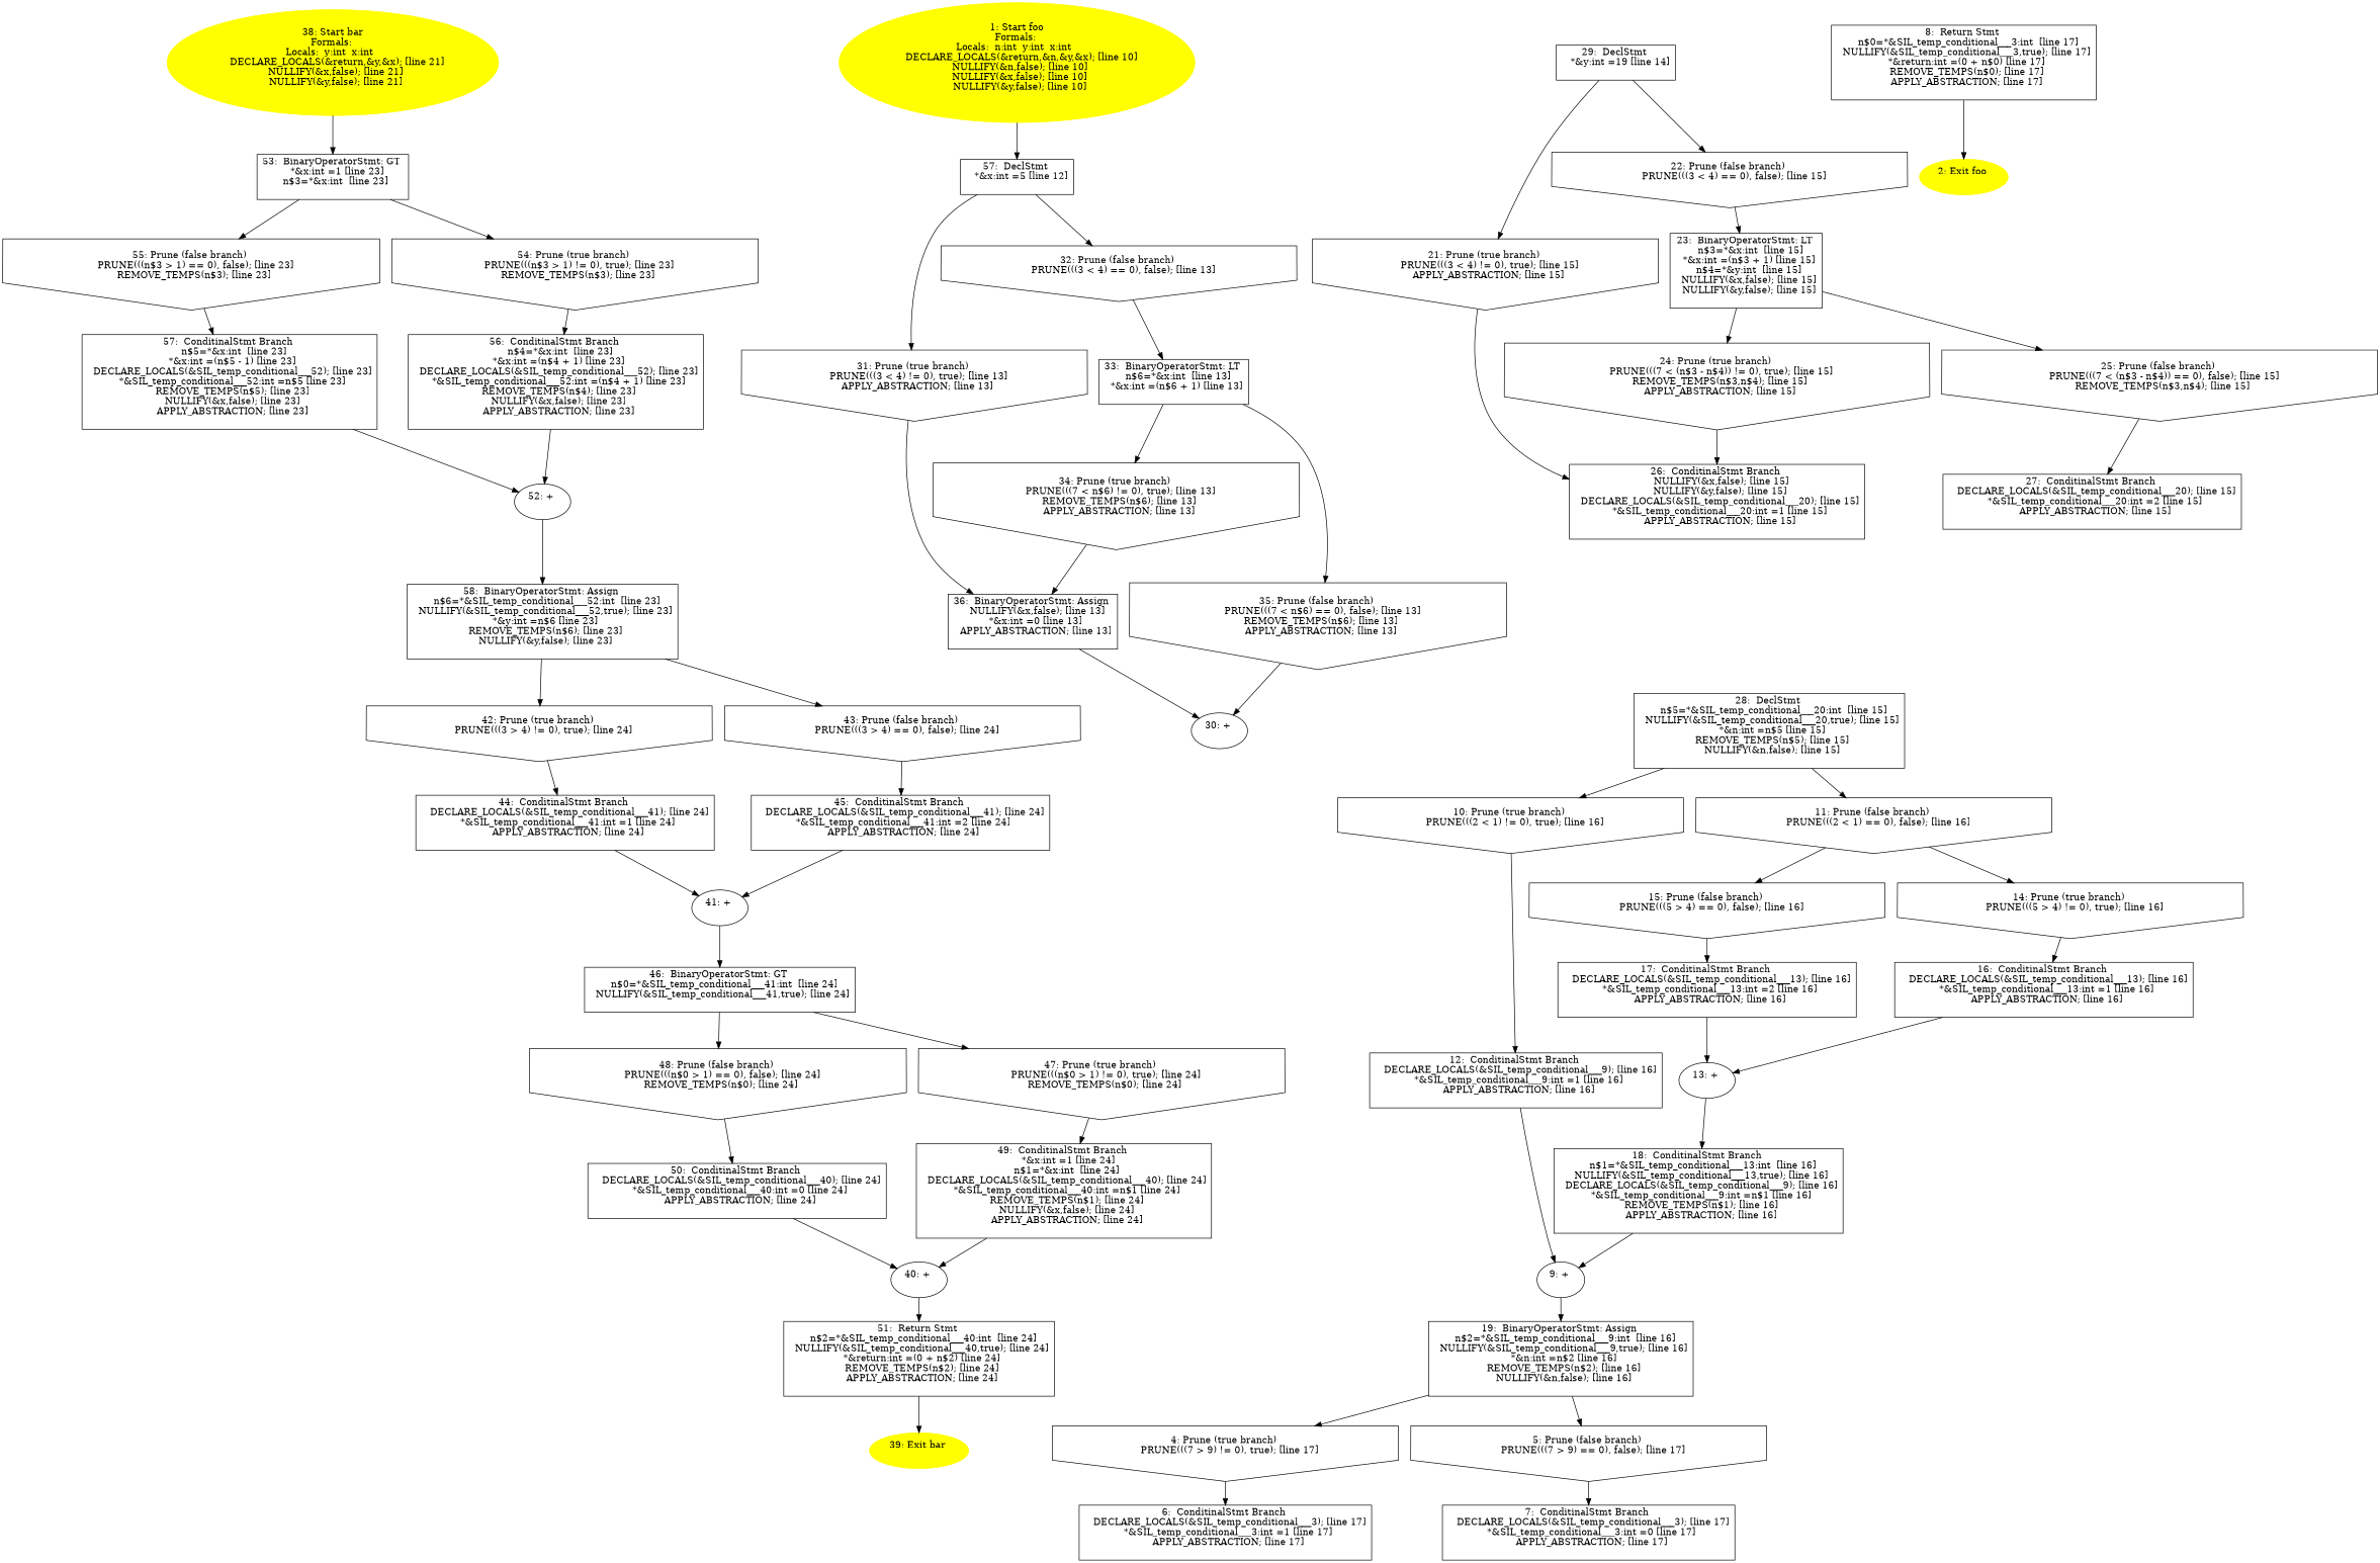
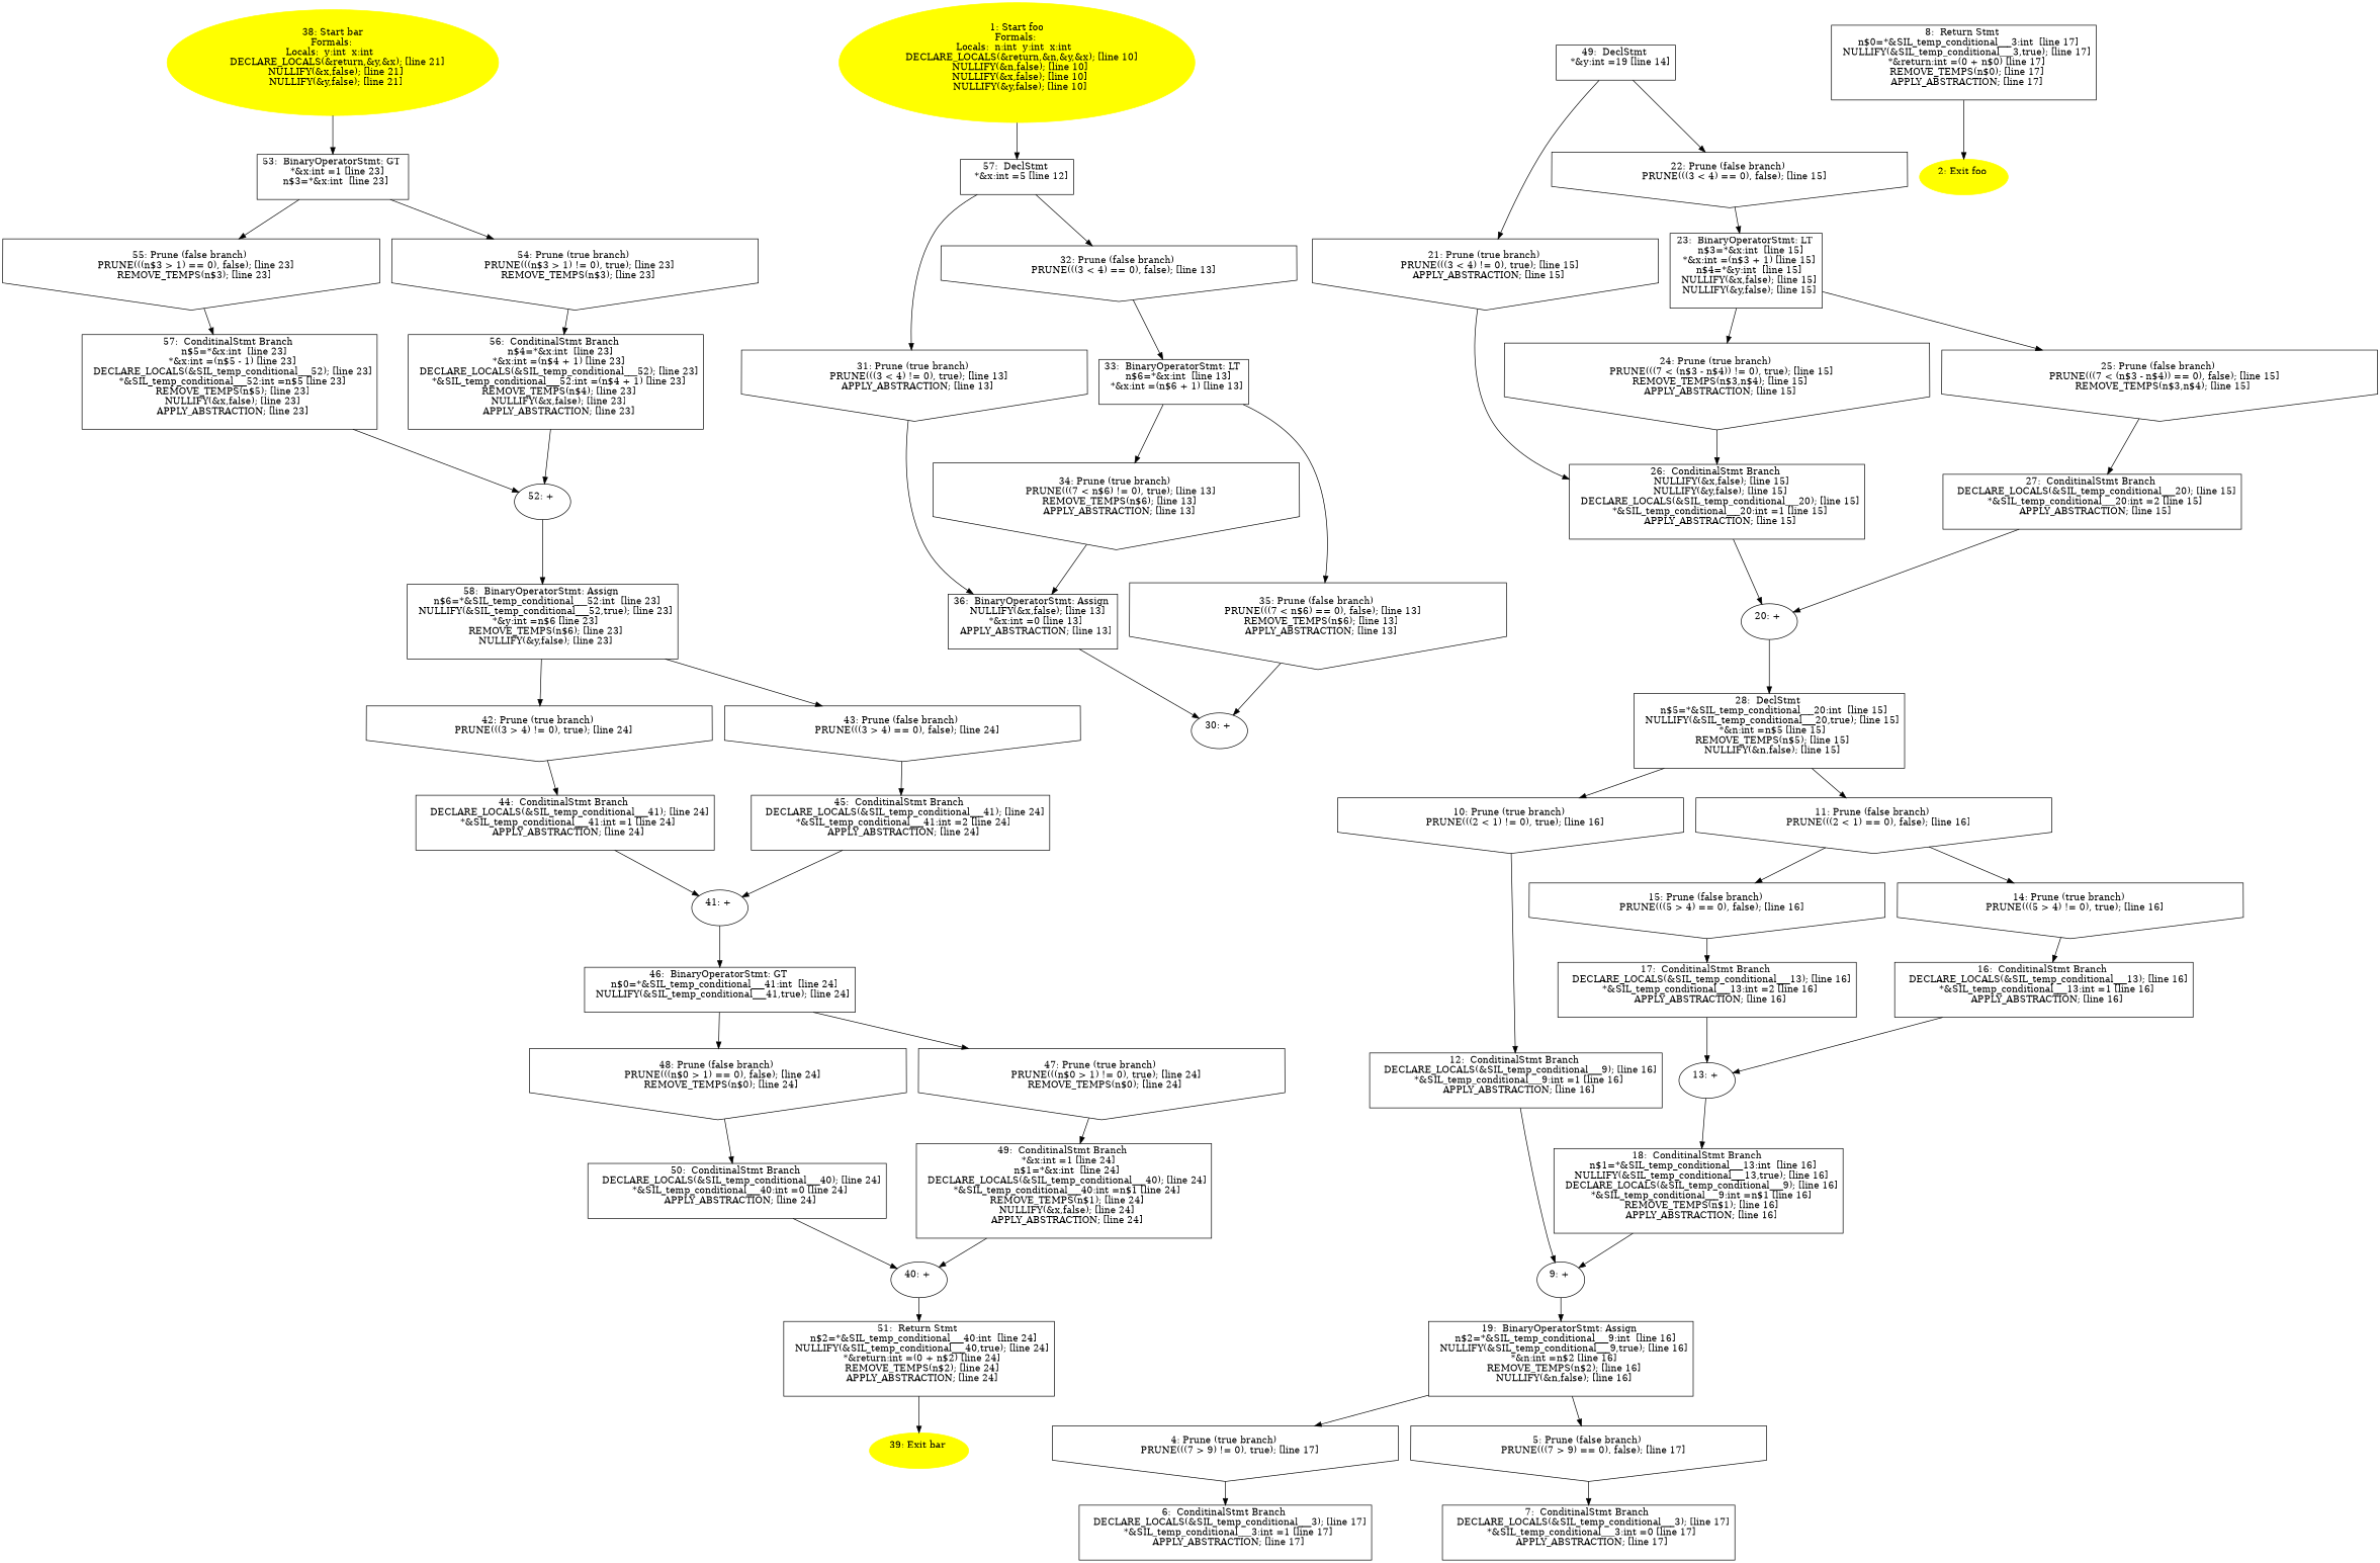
  digraph {
    node [shape=box]
    n1 [label="58:  BinaryOperatorStmt: Assign \n   n$6=*&SIL_temp_conditional___52:int  [line 23]\n  NULLIFY(&SIL_temp_conditional___52,true); [line 23]\n  *&y:int =n$6 [line 23]\n  REMOVE_TEMPS(n$6); [line 23]\n  NULLIFY(&y,false); [line 23]\n "]
    n2 [label="42: Prune (true branch) \n   PRUNE(((3 > 4) != 0), true); [line 24]\n " shape=invhouse]
    n3 [label="43: Prune (false branch) \n   PRUNE(((3 > 4) == 0), false); [line 24]\n " shape=invhouse]
    n4 [label="44:  ConditinalStmt Branch \n   DECLARE_LOCALS(&SIL_temp_conditional___41); [line 24]\n  *&SIL_temp_conditional___41:int =1 [line 24]\n  APPLY_ABSTRACTION; [line 24]\n "]
    n5 [label="45:  ConditinalStmt Branch \n   DECLARE_LOCALS(&SIL_temp_conditional___41); [line 24]\n  *&SIL_temp_conditional___41:int =2 [line 24]\n  APPLY_ABSTRACTION; [line 24]\n "]
    n6 [label="41: + \n  " shape=""]
    n7 [label="57:  ConditinalStmt Branch \n   n$5=*&x:int  [line 23]\n  *&x:int =(n$5 - 1) [line 23]\n  DECLARE_LOCALS(&SIL_temp_conditional___52); [line 23]\n  *&SIL_temp_conditional___52:int =n$5 [line 23]\n  REMOVE_TEMPS(n$5); [line 23]\n  NULLIFY(&x,false); [line 23]\n  APPLY_ABSTRACTION; [line 23]\n "]
    n8 [label="52: + \n  " shape=""]
    n9 [label="56:  ConditinalStmt Branch \n   n$4=*&x:int  [line 23]\n  *&x:int =(n$4 + 1) [line 23]\n  DECLARE_LOCALS(&SIL_temp_conditional___52); [line 23]\n  *&SIL_temp_conditional___52:int =(n$4 + 1) [line 23]\n  REMOVE_TEMPS(n$4); [line 23]\n  NULLIFY(&x,false); [line 23]\n  APPLY_ABSTRACTION; [line 23]\n "]
    n10 [label="55: Prune (false branch) \n   PRUNE(((n$3 > 1) == 0), false); [line 23]\n  REMOVE_TEMPS(n$3); [line 23]\n " shape=invhouse]
    n11 [label="54: Prune (true branch) \n   PRUNE(((n$3 > 1) != 0), true); [line 23]\n  REMOVE_TEMPS(n$3); [line 23]\n " shape=invhouse]
    n12 [label="53:  BinaryOperatorStmt: GT \n   *&x:int =1 [line 23]\n  n$3=*&x:int  [line 23]\n "]
    n13 [label="51:  Return Stmt \n   n$2=*&SIL_temp_conditional___40:int  [line 24]\n  NULLIFY(&SIL_temp_conditional___40,true); [line 24]\n  *&return:int =(0 + n$2) [line 24]\n  REMOVE_TEMPS(n$2); [line 24]\n  APPLY_ABSTRACTION; [line 24]\n "]
    n14 [color=yellow label="39: Exit bar \n  " style=filled shape=""]
    n15 [label="50:  ConditinalStmt Branch \n   DECLARE_LOCALS(&SIL_temp_conditional___40); [line 24]\n  *&SIL_temp_conditional___40:int =0 [line 24]\n  APPLY_ABSTRACTION; [line 24]\n "]
    n16 [label="40: + \n  " shape=""]
    n17 [label="49:  ConditinalStmt Branch \n   *&x:int =1 [line 24]\n  n$1=*&x:int  [line 24]\n  DECLARE_LOCALS(&SIL_temp_conditional___40); [line 24]\n  *&SIL_temp_conditional___40:int =n$1 [line 24]\n  REMOVE_TEMPS(n$1); [line 24]\n  NULLIFY(&x,false); [line 24]\n  APPLY_ABSTRACTION; [line 24]\n "]
    n18 [label="48: Prune (false branch) \n   PRUNE(((n$0 > 1) == 0), false); [line 24]\n  REMOVE_TEMPS(n$0); [line 24]\n " shape=invhouse]
    n19 [label="47: Prune (true branch) \n   PRUNE(((n$0 > 1) != 0), true); [line 24]\n  REMOVE_TEMPS(n$0); [line 24]\n " shape=invhouse]
    n20 [label="46:  BinaryOperatorStmt: GT \n   n$0=*&SIL_temp_conditional___41:int  [line 24]\n  NULLIFY(&SIL_temp_conditional___41,true); [line 24]\n "]
    n21 [color=yellow label="38: Start bar\nFormals: \nLocals:  y:int  x:int  \n   DECLARE_LOCALS(&return,&y,&x); [line 21]\n  NULLIFY(&x,false); [line 21]\n  NULLIFY(&y,false); [line 21]\n " style=filled shape=""]
    n22 [label="57:  DeclStmt \n   *&x:int =5 [line 12]\n "]
    n23 [label="31: Prune (true branch) \n   PRUNE(((3 < 4) != 0), true); [line 13]\n  APPLY_ABSTRACTION; [line 13]\n " shape=invhouse]
    n24 [label="32: Prune (false branch) \n   PRUNE(((3 < 4) == 0), false); [line 13]\n " shape=invhouse]
    n25 [label="36:  BinaryOperatorStmt: Assign \n   NULLIFY(&x,false); [line 13]\n  *&x:int =0 [line 13]\n  APPLY_ABSTRACTION; [line 13]\n "]
    n26 [label="33:  BinaryOperatorStmt: LT \n   n$6=*&x:int  [line 13]\n  *&x:int =(n$6 + 1) [line 13]\n "]
    n27 [label="30: + \n  " shape=""]
    n28 [label="35: Prune (false branch) \n   PRUNE(((7 < n$6) == 0), false); [line 13]\n  REMOVE_TEMPS(n$6); [line 13]\n  APPLY_ABSTRACTION; [line 13]\n " shape=invhouse]
    n29 [label="34: Prune (true branch) \n   PRUNE(((7 < n$6) != 0), true); [line 13]\n  REMOVE_TEMPS(n$6); [line 13]\n  APPLY_ABSTRACTION; [line 13]\n " shape=invhouse]
-   n30 [label="29:  DeclStmt \n   *&y:int =19 [line 14]\n "]
+   n30 [label="49:  DeclStmt \n   *&y:int =19 [line 14]\n "]
    n31 [label="21: Prune (true branch) \n   PRUNE(((3 < 4) != 0), true); [line 15]\n  APPLY_ABSTRACTION; [line 15]\n " shape=invhouse]
    n32 [label="22: Prune (false branch) \n   PRUNE(((3 < 4) == 0), false); [line 15]\n " shape=invhouse]
    n33 [label="26:  ConditinalStmt Branch \n   NULLIFY(&x,false); [line 15]\n  NULLIFY(&y,false); [line 15]\n  DECLARE_LOCALS(&SIL_temp_conditional___20); [line 15]\n  *&SIL_temp_conditional___20:int =1 [line 15]\n  APPLY_ABSTRACTION; [line 15]\n "]
    n34 [label="23:  BinaryOperatorStmt: LT \n   n$3=*&x:int  [line 15]\n  *&x:int =(n$3 + 1) [line 15]\n  n$4=*&y:int  [line 15]\n  NULLIFY(&x,false); [line 15]\n  NULLIFY(&y,false); [line 15]\n "]
+   n35 [label="20: + \n  " shape=""]
    n36 [label="25: Prune (false branch) \n   PRUNE(((7 < (n$3 - n$4)) == 0), false); [line 15]\n  REMOVE_TEMPS(n$3,n$4); [line 15]\n " shape=invhouse]
    n37 [label="24: Prune (true branch) \n   PRUNE(((7 < (n$3 - n$4)) != 0), true); [line 15]\n  REMOVE_TEMPS(n$3,n$4); [line 15]\n  APPLY_ABSTRACTION; [line 15]\n " shape=invhouse]
    n38 [label="28:  DeclStmt \n   n$5=*&SIL_temp_conditional___20:int  [line 15]\n  NULLIFY(&SIL_temp_conditional___20,true); [line 15]\n  *&n:int =n$5 [line 15]\n  REMOVE_TEMPS(n$5); [line 15]\n  NULLIFY(&n,false); [line 15]\n "]
    n39 [label="10: Prune (true branch) \n   PRUNE(((2 < 1) != 0), true); [line 16]\n " shape=invhouse]
    n40 [label="11: Prune (false branch) \n   PRUNE(((2 < 1) == 0), false); [line 16]\n " shape=invhouse]
    n41 [label="12:  ConditinalStmt Branch \n   DECLARE_LOCALS(&SIL_temp_conditional___9); [line 16]\n  *&SIL_temp_conditional___9:int =1 [line 16]\n  APPLY_ABSTRACTION; [line 16]\n "]
    n42 [label="15: Prune (false branch) \n   PRUNE(((5 > 4) == 0), false); [line 16]\n " shape=invhouse]
    n43 [label="14: Prune (true branch) \n   PRUNE(((5 > 4) != 0), true); [line 16]\n " shape=invhouse]
    n44 [label="9: + \n  " shape=""]
    n45 [label="17:  ConditinalStmt Branch \n   DECLARE_LOCALS(&SIL_temp_conditional___13); [line 16]\n  *&SIL_temp_conditional___13:int =2 [line 16]\n  APPLY_ABSTRACTION; [line 16]\n "]
    n46 [label="16:  ConditinalStmt Branch \n   DECLARE_LOCALS(&SIL_temp_conditional___13); [line 16]\n  *&SIL_temp_conditional___13:int =1 [line 16]\n  APPLY_ABSTRACTION; [line 16]\n "]
    n47 [label="27:  ConditinalStmt Branch \n   DECLARE_LOCALS(&SIL_temp_conditional___20); [line 15]\n  *&SIL_temp_conditional___20:int =2 [line 15]\n  APPLY_ABSTRACTION; [line 15]\n "]
    n48 [label="19:  BinaryOperatorStmt: Assign \n   n$2=*&SIL_temp_conditional___9:int  [line 16]\n  NULLIFY(&SIL_temp_conditional___9,true); [line 16]\n  *&n:int =n$2 [line 16]\n  REMOVE_TEMPS(n$2); [line 16]\n  NULLIFY(&n,false); [line 16]\n "]
    n49 [label="4: Prune (true branch) \n   PRUNE(((7 > 9) != 0), true); [line 17]\n " shape=invhouse]
    n50 [label="5: Prune (false branch) \n   PRUNE(((7 > 9) == 0), false); [line 17]\n " shape=invhouse]
    n51 [label="6:  ConditinalStmt Branch \n   DECLARE_LOCALS(&SIL_temp_conditional___3); [line 17]\n  *&SIL_temp_conditional___3:int =1 [line 17]\n  APPLY_ABSTRACTION; [line 17]\n "]
    n52 [label="7:  ConditinalStmt Branch \n   DECLARE_LOCALS(&SIL_temp_conditional___3); [line 17]\n  *&SIL_temp_conditional___3:int =0 [line 17]\n  APPLY_ABSTRACTION; [line 17]\n "]
    n53 [label="18:  ConditinalStmt Branch \n   n$1=*&SIL_temp_conditional___13:int  [line 16]\n  NULLIFY(&SIL_temp_conditional___13,true); [line 16]\n  DECLARE_LOCALS(&SIL_temp_conditional___9); [line 16]\n  *&SIL_temp_conditional___9:int =n$1 [line 16]\n  REMOVE_TEMPS(n$1); [line 16]\n  APPLY_ABSTRACTION; [line 16]\n "]
    n54 [label="13: + \n  " shape=""]
    n55 [label="8:  Return Stmt \n   n$0=*&SIL_temp_conditional___3:int  [line 17]\n  NULLIFY(&SIL_temp_conditional___3,true); [line 17]\n  *&return:int =(0 + n$0) [line 17]\n  REMOVE_TEMPS(n$0); [line 17]\n  APPLY_ABSTRACTION; [line 17]\n "]
    n56 [color=yellow label="2: Exit foo \n  " style=filled shape=""]
    n57 [color=yellow label="1: Start foo\nFormals: \nLocals:  n:int  y:int  x:int  \n   DECLARE_LOCALS(&return,&n,&y,&x); [line 10]\n  NULLIFY(&n,false); [line 10]\n  NULLIFY(&x,false); [line 10]\n  NULLIFY(&y,false); [line 10]\n " style=filled shape=""]
    n1 -> n2
    n1 -> n3
    n2 -> n4
    n3 -> n5
    n4 -> n6
    n5 -> n6
    n6 -> n20
    n7 -> n8
    n8 -> n1
    n9 -> n8
    n10 -> n7
    n11 -> n9
    n12 -> n10
    n12 -> n11
    n13 -> n14
    n15 -> n16
    n16 -> n13
    n17 -> n16
    n18 -> n15
    n19 -> n17
    n20 -> n18
    n20 -> n19
    n21 -> n12
    n22 -> n23
    n22 -> n24
    n23 -> n25
    n24 -> n26
    n25 -> n27
    n26 -> n28
    n26 -> n29
    n28 -> n27
    n29 -> n25
    n30 -> n31
    n30 -> n32
    n31 -> n33
    n32 -> n34
+   n33 -> n35
    n34 -> n36
    n34 -> n37
+   n35 -> n38
    n36 -> n47
    n37 -> n33
    n38 -> n39
    n38 -> n40
    n39 -> n41
    n40 -> n42
    n40 -> n43
    n41 -> n44
    n42 -> n45
    n43 -> n46
    n44 -> n48
    n45 -> n54
    n46 -> n54
+   n47 -> n35
    n48 -> n49
    n48 -> n50
    n49 -> n51
    n50 -> n52
    n53 -> n44
    n54 -> n53
    n55 -> n56
    n57 -> n22
  }
